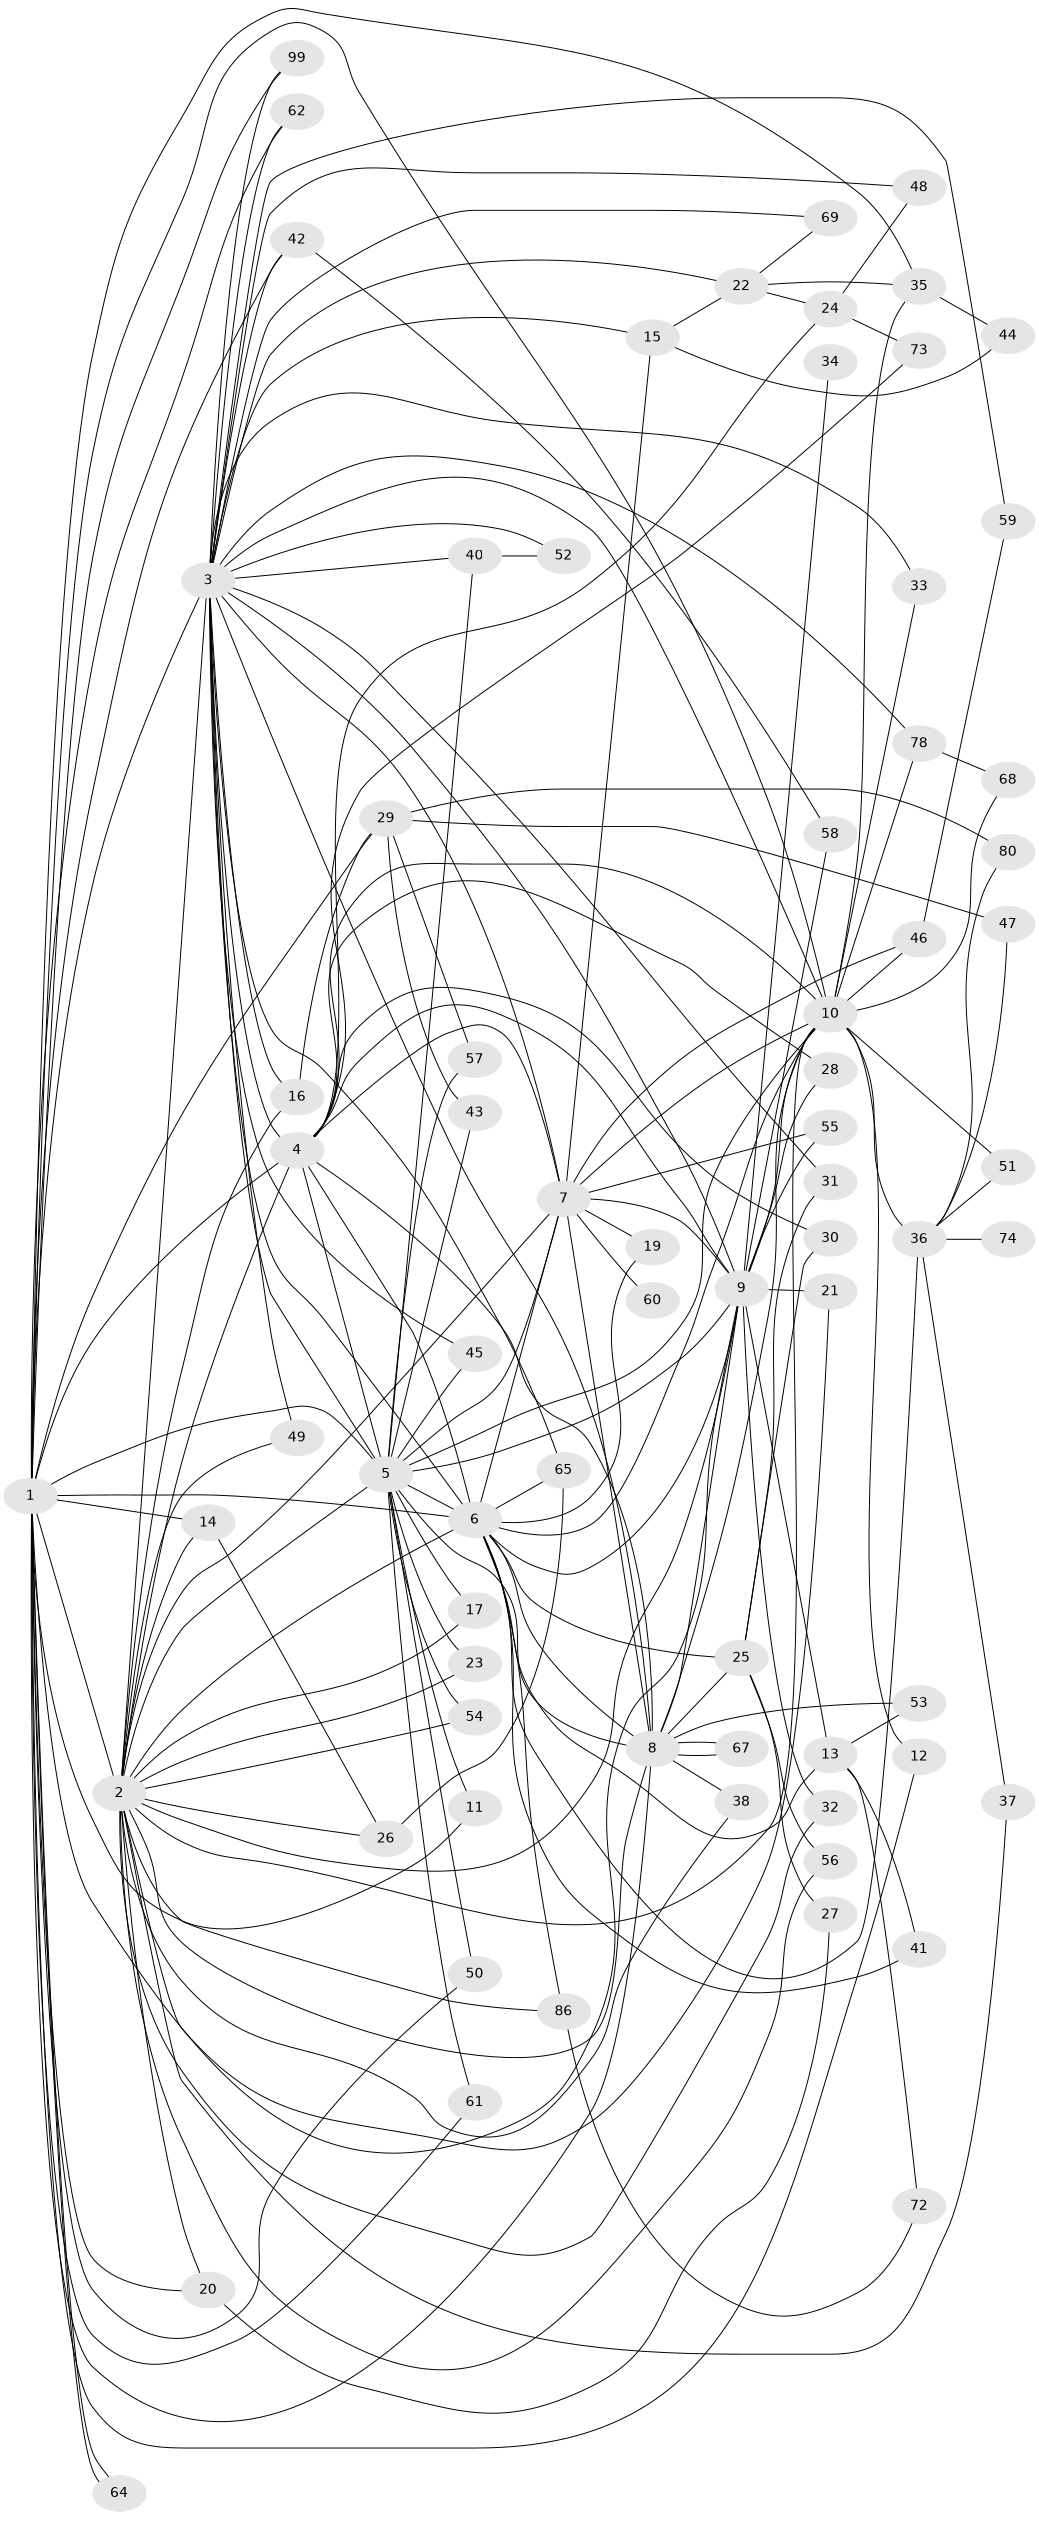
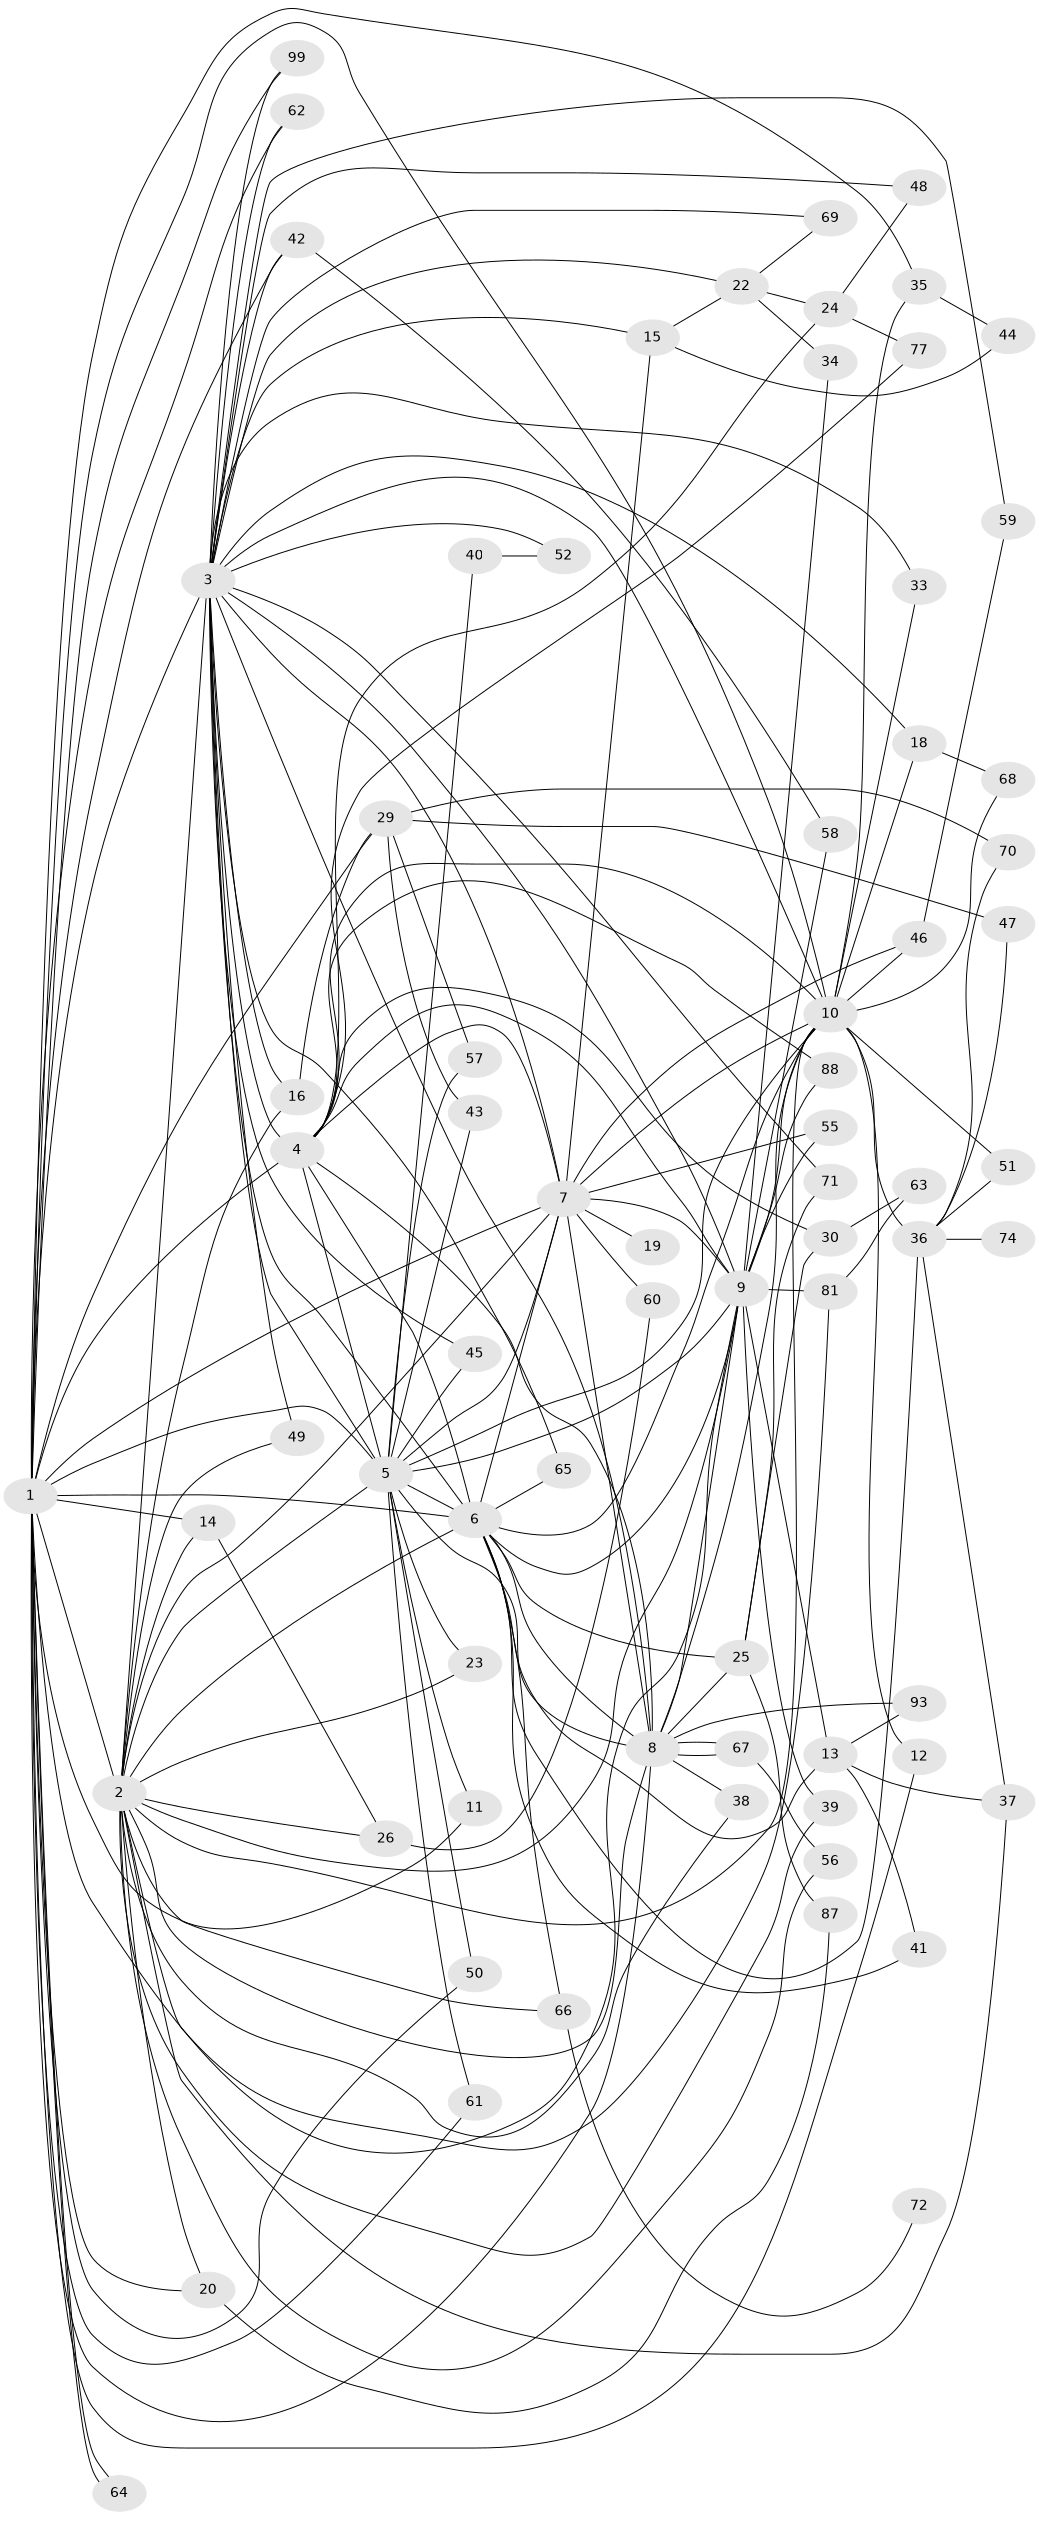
  graph {
    fontname="DejaVu Sans"
    rankdir=LR
    node [color=gray90 fontname="DejaVu Sans" style=filled]
    edge [fontname="DejaVu Sans"]
    1
    2
    3
    4
    5
    6
    7
    8
    9
    10
    11
    12
    14
    20
    29
    35
    n17 [label=99]
    42
    50
    61
    62
    64
    16
-   17
-   21
+   21 [label=81]
    23
    26
-   32
+   32 [label=39]
    37
    38
    49
-   54
    56
-   66 [label=86]
+   66
    15
-   18 [label=78]
+   18
    22
    33
    40
    45
    48
    52
    59
    65
    69
-   71 [label=31]
+   71
    24
-   28
+   28 [label=88]
    30
-   73
+   73 [label=77]
    43
    57
    13
    19
    25
    36
    41
    46
    55
    60
-   53
+   53 [label=93]
    67
    34
    58
    51
    68
-   27
+   27 [label=87]
    47
-   70 [label=80]
+   70
    44
+   63
    72
    74
    1 -- 2
    1 -- 3
    1 -- 4
    1 -- 5
    1 -- 6
+   1 -- 7
    1 -- 8
    1 -- 9
    1 -- 10
    1 -- 11
    1 -- 12
    1 -- 14
    1 -- 20
    1 -- 29
    1 -- 35
    1 -- n17
    1 -- 42
    1 -- 50
    1 -- 61
    1 -- 62
    1 -- 64
    1 -- 64
    2 -- 3
-   2 -- 4
    2 -- 5
    2 -- 6
    2 -- 7
    2 -- 8
    2 -- 9
    2 -- 10
    2 -- 14
    2 -- 20
    2 -- 16
-   2 -- 17
    2 -- 21
    2 -- 23
    2 -- 26
    2 -- 32
    2 -- 37
    2 -- 38
    2 -- 49
-   2 -- 54
    2 -- 56
    2 -- 66
    3 -- 4
    3 -- 5
    3 -- 6
    3 -- 7
    3 -- 8
    3 -- 9
    3 -- 10
    3 -- n17
    3 -- 42
    3 -- 62
    3 -- 16
    3 -- 49
    3 -- 15
    3 -- 18
    3 -- 22
    3 -- 33
-   3 -- 40
    3 -- 45
    3 -- 48
    3 -- 52
    3 -- 59
    3 -- 65
    3 -- 69
    3 -- 71
    4 -- 5
    4 -- 6
    4 -- 7
    4 -- 8
    4 -- 9
    4 -- 10
    4 -- 24
    4 -- 28
    4 -- 30
    4 -- 73
    5 -- 6
    5 -- 7
    5 -- 8
    5 -- 9
    5 -- 10
    5 -- 11
    5 -- 50
    5 -- 61
-   5 -- 17
    5 -- 23
-   5 -- 54
    5 -- 40
    5 -- 45
    5 -- 43
    5 -- 57
    6 -- 7
    6 -- 8
    6 -- 9
    6 -- 10
    6 -- 66
    6 -- 65
    6 -- 13
-   6 -- 19
    6 -- 25
    6 -- 36
    6 -- 41
    7 -- 8
    7 -- 9
    7 -- 10
    7 -- 15
    7 -- 19
    7 -- 46
    7 -- 55
    7 -- 60
    8 -- 9
    8 -- 10
    8 -- 38
    8 -- 25
    8 -- 53
    8 -- 67
    8 -- 67
    9 -- 10
    9 -- 21
    9 -- 32
    9 -- 28
    9 -- 13
    9 -- 55
    9 -- 34
    9 -- 58
    10 -- 12
    10 -- 35
    10 -- 18
    10 -- 33
    10 -- 36
    10 -- 46
    10 -- 51
    10 -- 68
    14 -- 26
    20 -- 27
    29 -- 43
    29 -- 57
    29 -- 47
    29 -- 70
    35 -- 44
    42 -- 58
    16 -- 29
-   26 -- 65
+   21 -- 63
+   26 -- 60
    66 -- 72
    15 -- 22
    15 -- 44
    18 -- 68
    22 -- 69
    22 -- 24
-   22 -- 35
+   22 -- 34
    40 -- 52
    24 -- 48
    24 -- 73
+   30 -- 63
    13 -- 41
    13 -- 53
-   13 -- 72
-   25 -- 56
+   13 -- 37
+   67 -- 56
    25 -- 71
    25 -- 30
    25 -- 27
    36 -- 37
    36 -- 51
    36 -- 47
    36 -- 70
    36 -- 74
    46 -- 59
  }
